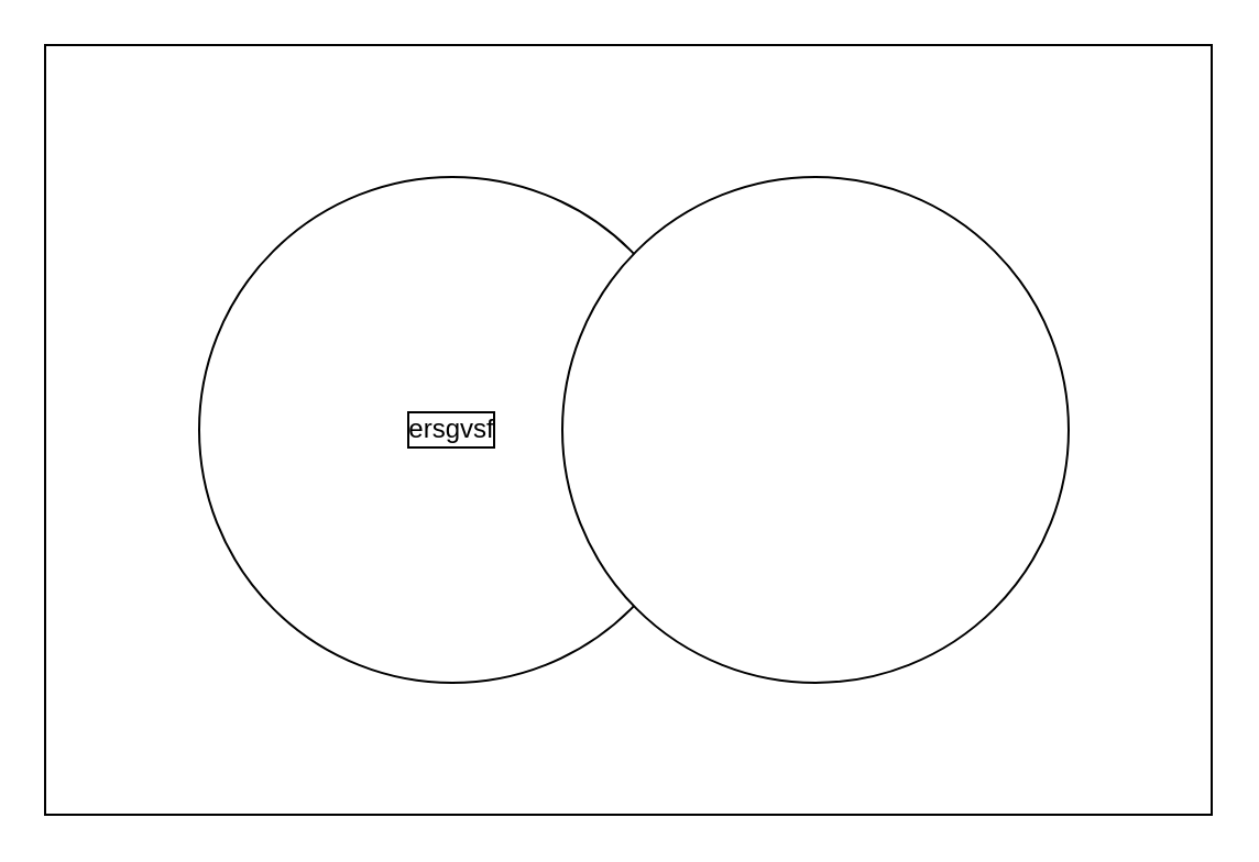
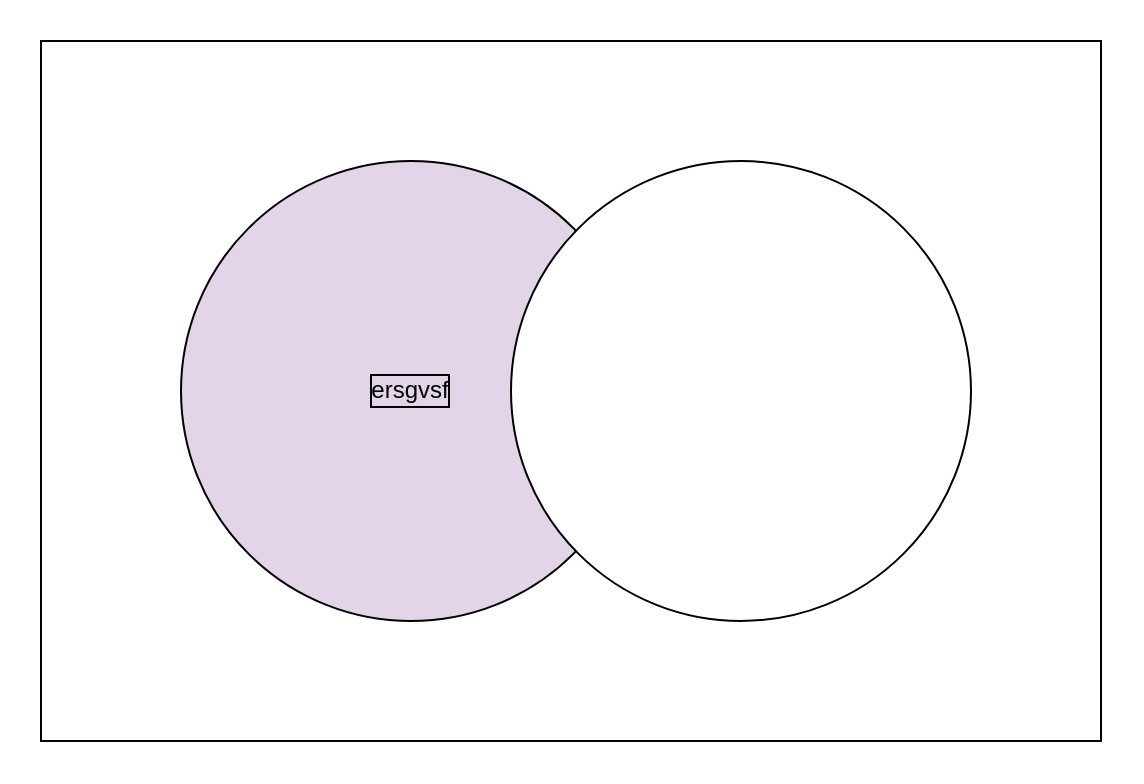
  <mxCell id="0" />
  <mxCell id="1" parent="0" />
  <mxCell id="2" value="" style="rounded=0;whiteSpace=wrap;html=1;" vertex="1" parent="1"><mxGeometry x="20" y="20" width="530" height="350" as="geometry" /></mxCell>
- <mxCell id="3" value="ersgvsf" style="ellipse;whiteSpace=wrap;html=1;aspect=fixed;shadow=0;labelBackgroundColor=none;labelBorderColor=default;" vertex="1" parent="1"><mxGeometry x="90" y="80" width="230" height="230" as="geometry" /></mxCell>
+ <mxCell id="3" value="ersgvsf" style="ellipse;whiteSpace=wrap;html=1;aspect=fixed;shadow=0;labelBackgroundColor=none;labelBorderColor=default;fillColor=#e1d5e7;" vertex="1" parent="1"><mxGeometry x="90" y="80" width="230" height="230" as="geometry" /></mxCell>
  <mxCell id="4" value="" style="ellipse;whiteSpace=wrap;html=1;aspect=fixed;shadow=0;labelBackgroundColor=none;labelBorderColor=default;" vertex="1" parent="1"><mxGeometry x="255" y="80" width="230" height="230" as="geometry" /></mxCell>
